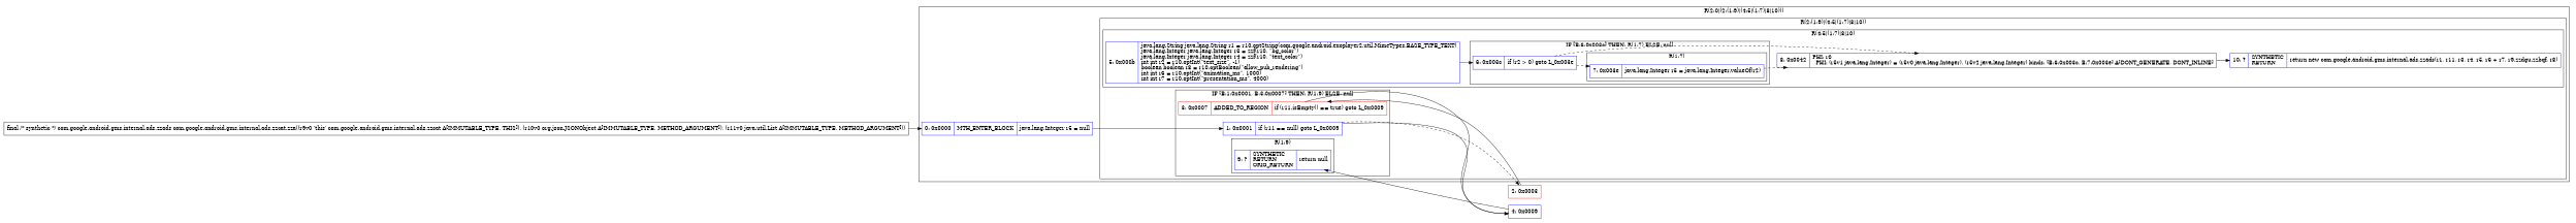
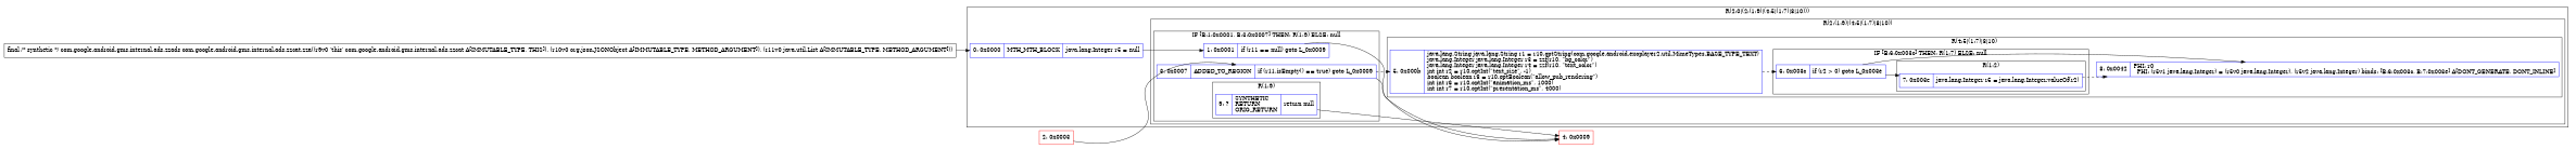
  digraph {
    rankdir=LR
    node [color=blue shape=record]
    n1 [label="{9\:\ ?|SYNTHETIC\lRETURN\lORIG_RETURN\l|return null\l}"]
    n2 [label="{1\:\ 0x0001|if (r11 == null) goto L_0x0009\l}"]
-   n3 [color=red label="{3\:\ 0x0007|ADDED_TO_REGION\l|if (r11.isEmpty() == true) goto L_0x0009\l}"]
+   n3 [label="{3\:\ 0x0007|ADDED_TO_REGION\l|if (r11.isEmpty() == true) goto L_0x0009\l}"]
    n4 [label="{7\:\ 0x003e|java.lang.Integer r5 = java.lang.Integer.valueOf(r2)\l}"]
    n5 [label="{6\:\ 0x003c|if (r2 \> 0) goto L_0x003e\l}"]
    n6 [label="{5\:\ 0x000b|java.lang.String java.lang.String r1 = r10.optString(com.google.android.exoplayer2.util.MimeTypes.BASE_TYPE_TEXT)\ljava.lang.Integer java.lang.Integer r3 = zzf(r10, \"bg_color\")\ljava.lang.Integer java.lang.Integer r4 = zzf(r10, \"text_color\")\lint int r2 = r10.optInt(\"text_size\", \-1)\lboolean boolean r8 = r10.optBoolean(\"allow_pub_rendering\")\lint int r6 = r10.optInt(\"animation_ms\", 1000)\lint int r7 = r10.optInt(\"presentation_ms\", 4000)\l}"]
    n7 [label="{8\:\ 0x0042|PHI: r0 \l  PHI: (r5v1 java.lang.Integer) = (r5v0 java.lang.Integer), (r5v2 java.lang.Integer) binds: [B:6:0x003c, B:7:0x003e] A[DONT_GENERATE, DONT_INLINE]\l}"]
-   n8 [label="{10\:\ ?|SYNTHETIC\lRETURN\l|return new com.google.android.gms.internal.ads.zzads(r1, r11, r3, r4, r5, r6 + r7, r9.zzdgu.zzbqf, r8)\l}"]
-   n9 [label="{0\:\ 0x0000|MTH_ENTER_BLOCK\l|java.lang.Integer r5 = null\l}"]
+   n9 [label="{0\:\ 0x0000|MTH_MTH_BLOCK\l|java.lang.Integer r5 = null\l}"]
    n10 [color=red label="{2\:\ 0x0003}"]
-   n11 [label="{4\:\ 0x0009}"]
+   n11 [color=red label="{4\:\ 0x0009}"]
    n12 [label="{final \/* synthetic *\/ com.google.android.gms.internal.ads.zzads com.google.android.gms.internal.ads.zzcat.zza((r9v0 'this' com.google.android.gms.internal.ads.zzcat A[IMMUTABLE_TYPE, THIS]), (r10v0 org.json.JSONObject A[IMMUTABLE_TYPE, METHOD_ARGUMENT]), (r11v0 java.util.List A[IMMUTABLE_TYPE, METHOD_ARGUMENT])) }" color=""]
    subgraph cluster_1 {
      label="R(2:0|(2:(1:9)|(4:5|(1:7)|8|10)))"
      n9
      subgraph cluster_2 {
        label="R(2:(1:9)|(4:5|(1:7)|8|10))"
        subgraph cluster_3 {
          label="IF [B:1:0x0001, B:3:0x0007] THEN: R(1:9) ELSE: null"
          n2
          n3
          subgraph cluster_4 {
            label="R(1:9)"
            n1
          }
        }
        subgraph cluster_5 {
          label="R(4:5|(1:7)|8|10)"
          n6
          n7
-         n8
          subgraph cluster_6 {
            label="IF [B:6:0x003c] THEN: R(1:7) ELSE: null"
            n5
            subgraph cluster_7 {
-             label="R(1:7)"
+             label="R(1:2)"
              n4
            }
          }
        }
      }
    }
-   n2 -> n10 [style=dashed]
    n2 -> n11
+   n3 -> n6 [style=dashed]
    n3 -> n11
    n4 -> n7 [style=dashed]
-   n5 -> n4 [style=dashed]
-   n5 -> n7 [style=dashed]
-   n6 -> n5
-   n7 -> n8
+   n5 -> n4
+   n5 -> n7 [style=solid]
+   n6 -> n5 [style=dashed]
    n9 -> n2
    n10 -> n3
-   n11 -> n1
+   n1 -> n11
    n12 -> n9
  }
